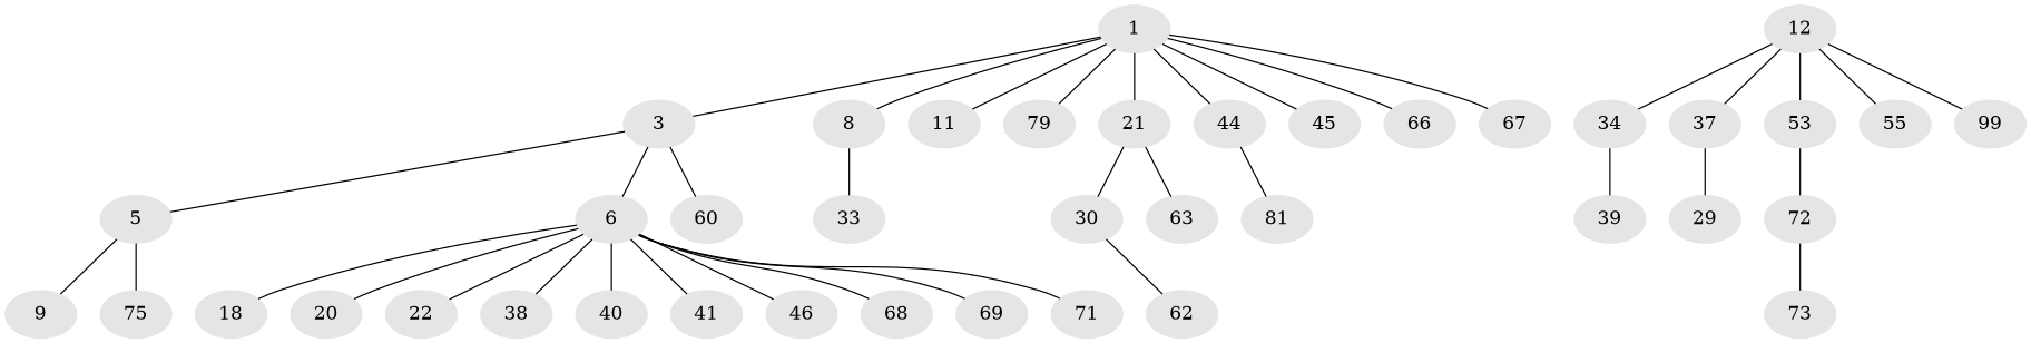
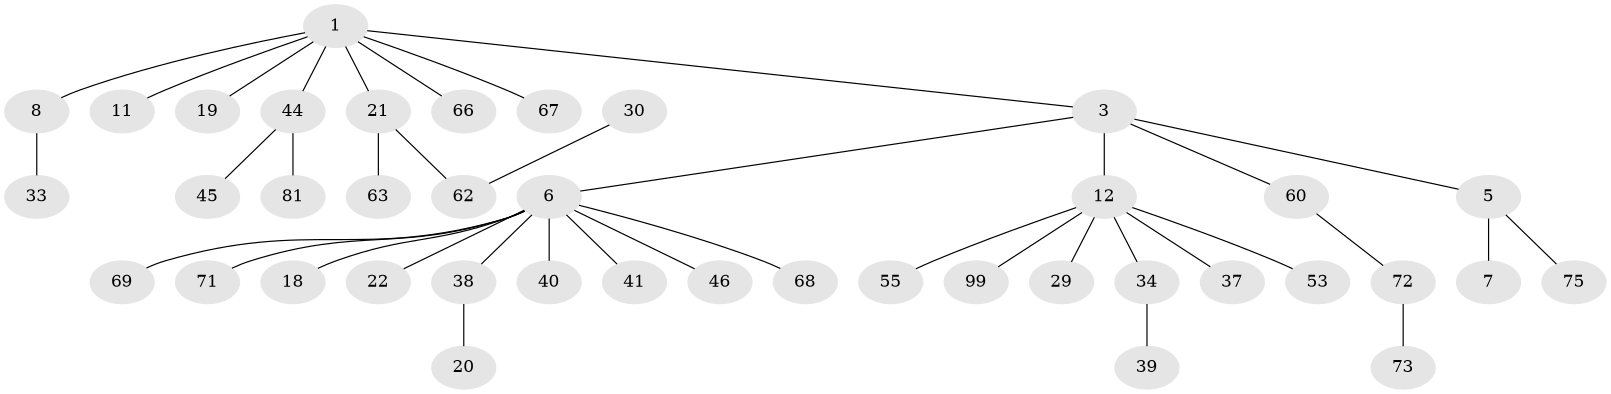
  graph {
    node [color=gray90 style=filled]
    1 [super="+2+26"]
    3 [super="+4+47+76"]
    8
    11
-   19 [super="+43" label=79]
+   19 [super="+43"]
    21 [super="+23+28"]
    44
    45
    66
    67
    5 [super="+14+79"]
    6 [super="+61+13+7"]
    12 [super="+32+27+16"]
    60
    33 [super="+51+64"]
    30 [super="+31"]
    63
    81
-   9 [super="+78"]
+   9 [super="+78" label=7]
    75
    18 [super="+25"]
    20 [super="+35"]
    22
    38
    40 [super="+74"]
    41 [super="+49"]
    46
    68
    69 [super="+77"]
    71
    29
    34
    37 [super="+50"]
    53 [super="+58"]
    55
    n36 [label=99 super="+80"]
    72
    39
    62
    73
    1 -- 3
    1 -- 8
    1 -- 11
    1 -- 19
    1 -- 21
    1 -- 44
-   1 -- 45
+   44 -- 45
    1 -- 66
    1 -- 67
    3 -- 5
    3 -- 6
+   3 -- 12
    3 -- 60
    8 -- 33
-   21 -- 30
+   21 -- 62
    21 -- 63
    44 -- 81
    5 -- 9
    5 -- 75
    6 -- 18
-   6 -- 20 [weight=2]
+   38 -- 20 [weight=2]
    6 -- 22
    6 -- 38
    6 -- 40
    6 -- 41
    6 -- 46
    6 -- 68
    6 -- 69
    6 -- 71
-   37 -- 29
+   12 -- 29
    12 -- 34
    12 -- 37
    12 -- 53
    12 -- 55
    12 -- n36
-   53 -- 72
+   60 -- 72
    30 -- 62
    34 -- 39
    72 -- 73
  }
